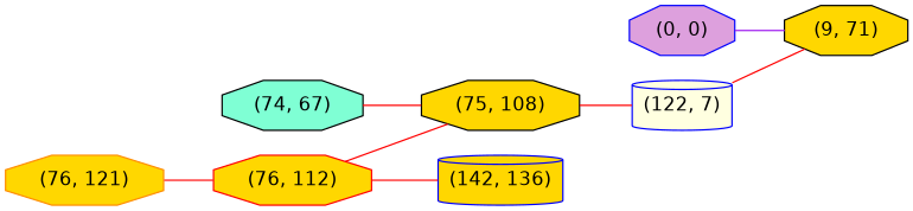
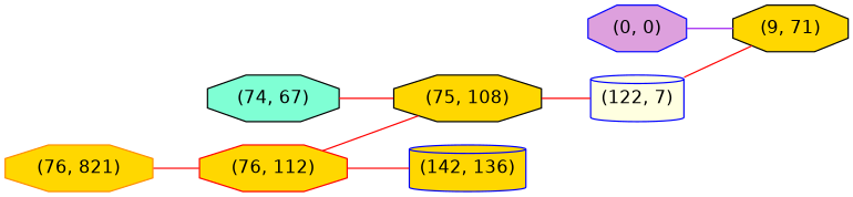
  graph {
    fontname="DejaVu Sans"
    rankdir=LR
    node [color=blue fillcolor=gold fontname="DejaVu Sans" shape=octagon style=filled]
    edge [color=red fontname="DejaVu Sans" weight=1]
    "(0, 0)" [fillcolor=plum]
    "(9, 71)" [color=black]
-   "(76, 121)" [color=darkorange]
+   "(76, 121)" [color=darkorange label="(76, 821)"]
    "(76, 112)" [color=red]
    "(75, 108)" [color=black]
    "(142, 136)" [shape=cylinder]
    n7 [color=black fillcolor=aquamarine label="(74, 67)"]
    "(122, 7)" [fillcolor=lightyellow shape=cylinder]
    "(0, 0)" -- "(9, 71)" [color=purple weight=4]
    "(76, 121)" -- "(76, 112)"
    "(76, 112)" -- "(75, 108)"
    "(76, 112)" -- "(142, 136)"
    "(75, 108)" -- "(122, 7)"
    n7 -- "(75, 108)"
    "(122, 7)" -- "(9, 71)"
  }
